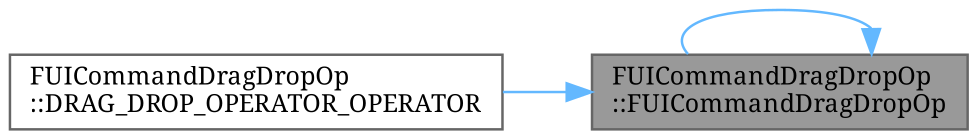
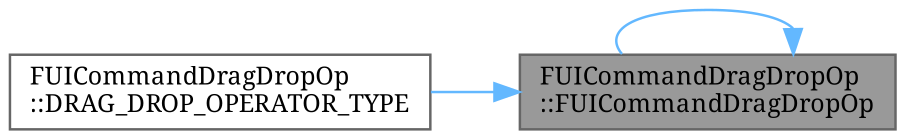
  digraph {
    rankdir=RL
    fontname="Noto Serif"
    node [fontname="Noto Serif" fontsize=10 shape=box style=filled]
    edge [color=steelblue1 dir=back fontname="Noto Serif" fontsize=10 labelfontname=Helvetica labelfontsize=10 style=solid]
    n1 [color=gray40 fillcolor=grey60 fontcolor=black height=0.2 label="FUICommandDragDropOp\l::FUICommandDragDropOp" width=0.4]
-   n2 [color=grey40 fillcolor=white height=0.2 label="FUICommandDragDropOp\l::DRAG_DROP_OPERATOR_OPERATOR" width=0.4]
+   n2 [color=grey40 fillcolor=white height=0.2 label="FUICommandDragDropOp\l::DRAG_DROP_OPERATOR_TYPE" width=0.4]
    n1 -> n1
    n1 -> n2
  }
